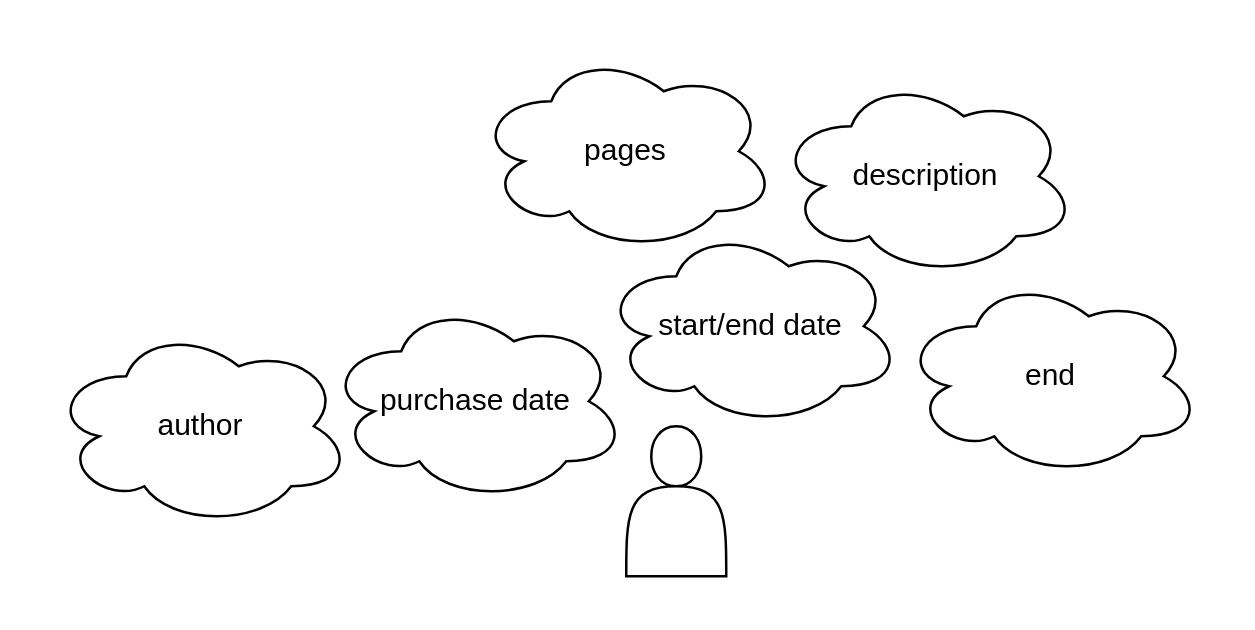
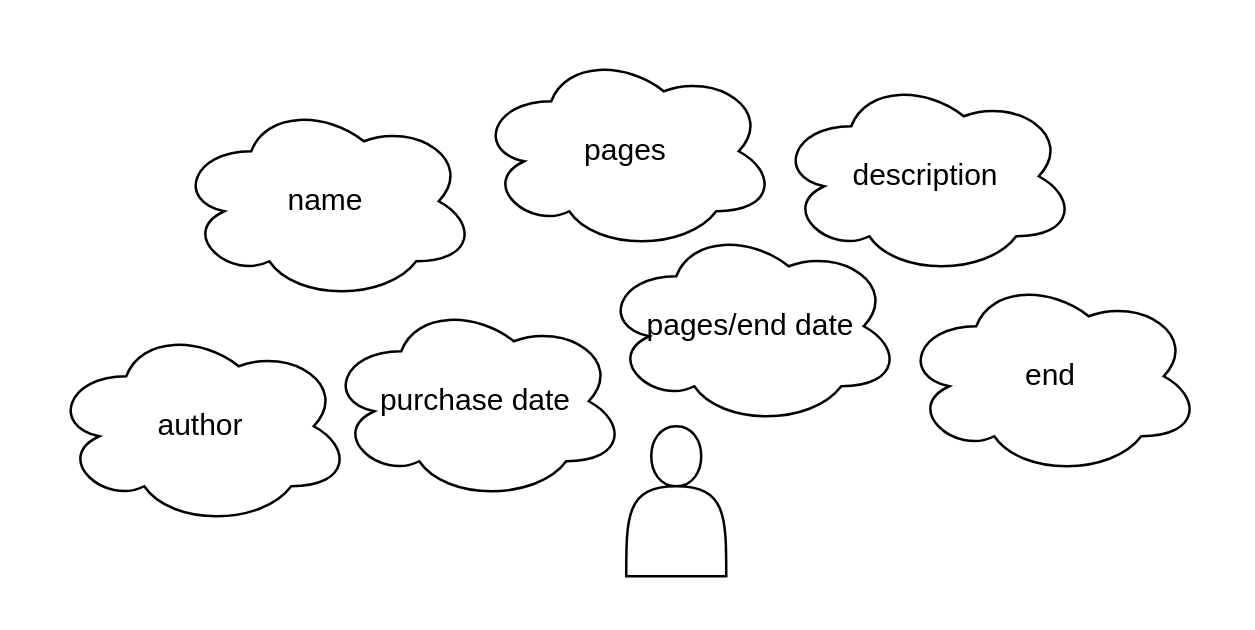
  <mxCell id="0" />
  <mxCell id="1" parent="0" />
  <mxCell id="2" value="" style="shape=actor;whiteSpace=wrap;html=1;" vertex="1" parent="1"><mxGeometry x="250" y="170" width="40" height="60" as="geometry" /></mxCell>
  <mxCell id="3" value="author" style="ellipse;shape=cloud;whiteSpace=wrap;html=1;" vertex="1" parent="1"><mxGeometry x="20" y="130" width="120" height="80" as="geometry" /></mxCell>
+ <mxCell id="4" value="name" style="ellipse;shape=cloud;whiteSpace=wrap;html=1;" vertex="1" parent="1"><mxGeometry x="70" y="40" width="120" height="80" as="geometry" /></mxCell>
  <mxCell id="5" value="pages" style="ellipse;shape=cloud;whiteSpace=wrap;html=1;" vertex="1" parent="1"><mxGeometry x="190" y="20" width="120" height="80" as="geometry" /></mxCell>
  <mxCell id="6" value="description" style="ellipse;shape=cloud;whiteSpace=wrap;html=1;" vertex="1" parent="1"><mxGeometry x="310" y="30" width="120" height="80" as="geometry" /></mxCell>
  <mxCell id="7" value="end" style="ellipse;shape=cloud;whiteSpace=wrap;html=1;" vertex="1" parent="1"><mxGeometry x="360" y="110" width="120" height="80" as="geometry" /></mxCell>
- <mxCell id="8" value="start/end date" style="ellipse;shape=cloud;whiteSpace=wrap;html=1;" vertex="1" parent="1"><mxGeometry x="240" y="90" width="120" height="80" as="geometry" /></mxCell>
+ <mxCell id="8" value="pages/end date" style="ellipse;shape=cloud;whiteSpace=wrap;html=1;" vertex="1" parent="1"><mxGeometry x="240" y="90" width="120" height="80" as="geometry" /></mxCell>
  <mxCell id="9" value="purchase date" style="ellipse;shape=cloud;whiteSpace=wrap;html=1;" vertex="1" parent="1"><mxGeometry x="130" y="120" width="120" height="80" as="geometry" /></mxCell>
